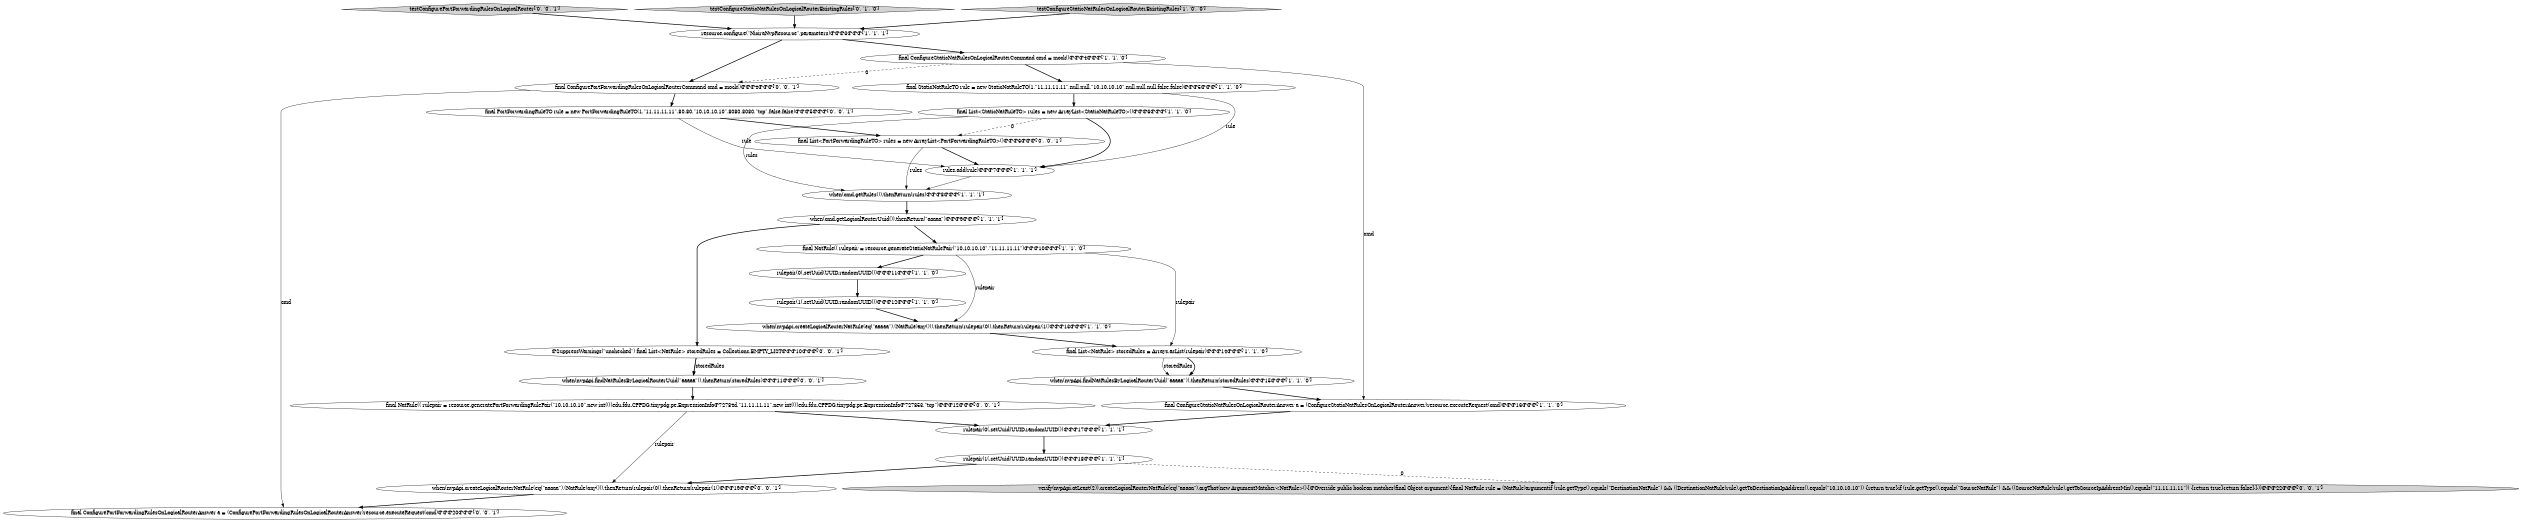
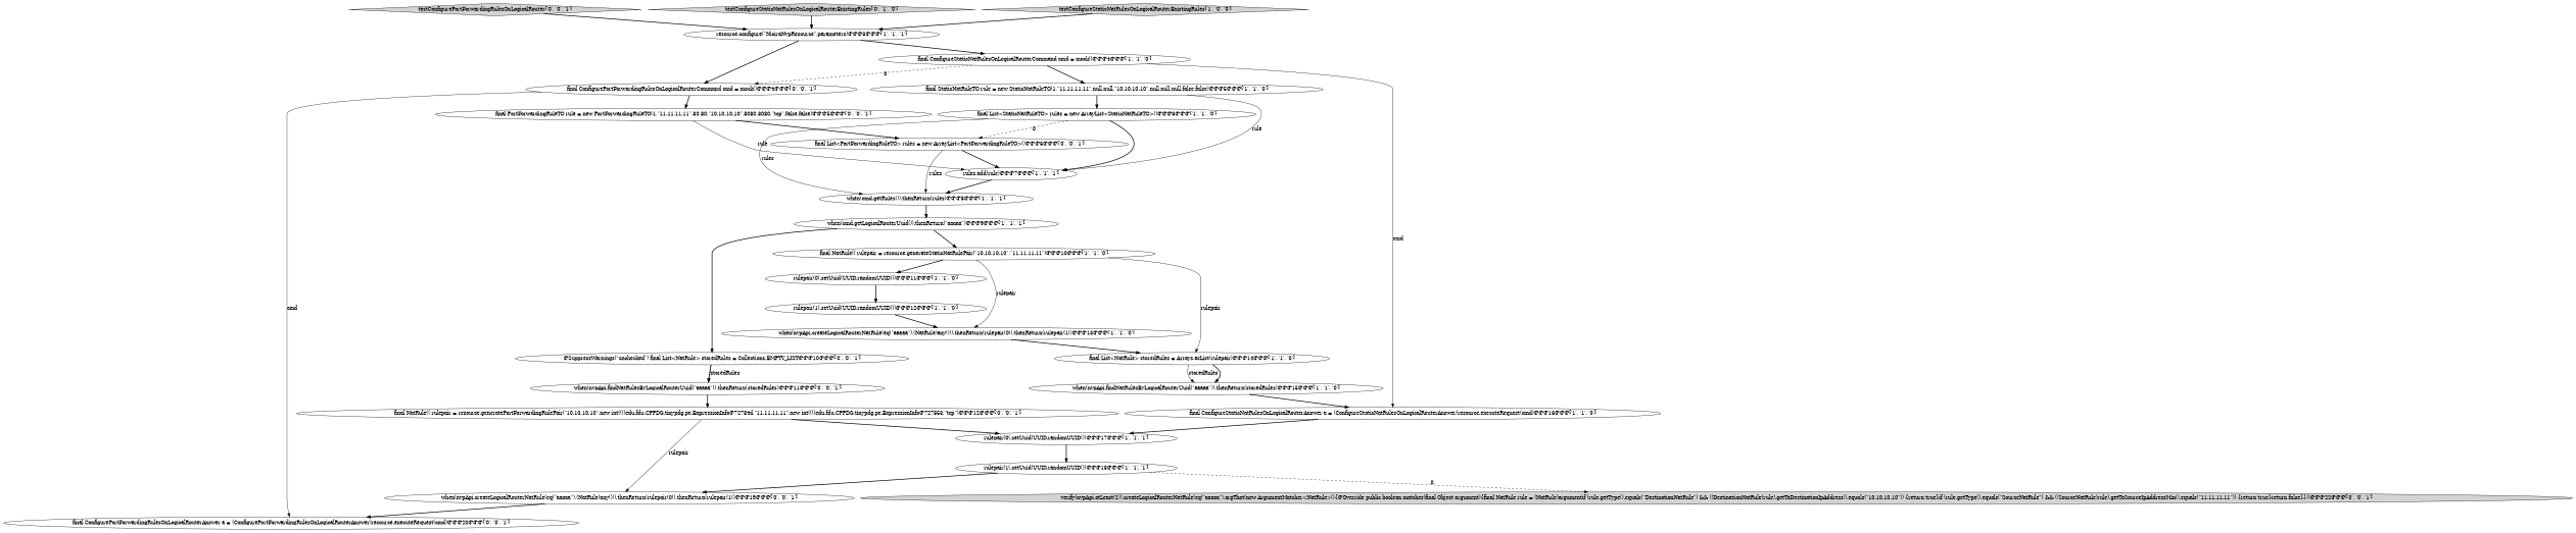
  digraph {
    node [fillcolor=white shape=ellipse style=filled]
    edge [style=bold]
    n1 [label="when(nvpApi.findNatRulesByLogicalRouterUuid(\"aaaaa\")).thenReturn(storedRules)@@@15@@@['1', '1', '0']"]
    n2 [label="final ConfigureStaticNatRulesOnLogicalRouterAnswer a = (ConfigureStaticNatRulesOnLogicalRouterAnswer)resource.executeRequest(cmd)@@@16@@@['1', '1', '0']"]
    n3 [label="rulepair(0(.setUuid(UUID.randomUUID())@@@17@@@['1', '1', '1']"]
    n4 [label="resource.configure(\"NiciraNvpResource\",parameters)@@@3@@@['1', '1', '1']"]
    n5 [label="final ConfigurePortForwardingRulesOnLogicalRouterCommand cmd = mock()@@@4@@@['0', '0', '1']"]
    n6 [label="final ConfigureStaticNatRulesOnLogicalRouterCommand cmd = mock()@@@4@@@['1', '1', '0']"]
    n7 [label="final ConfigurePortForwardingRulesOnLogicalRouterAnswer a = (ConfigurePortForwardingRulesOnLogicalRouterAnswer)resource.executeRequest(cmd)@@@20@@@['0', '0', '1']"]
    n8 [label="final PortForwardingRuleTO rule = new PortForwardingRuleTO(1,\"11.11.11.11\",80,80,\"10.10.10.10\",8080,8080,\"tcp\",false,false)@@@5@@@['0', '0', '1']"]
    n9 [label="final StaticNatRuleTO rule = new StaticNatRuleTO(1,\"11.11.11.11\",null,null,\"10.10.10.10\",null,null,null,false,false)@@@5@@@['1', '1', '0']"]
    n10 [label="rules.add(rule)@@@7@@@['1', '1', '1']"]
    n11 [label="when(cmd.getRules()).thenReturn(rules)@@@8@@@['1', '1', '1']"]
    n12 [label="when(cmd.getLogicalRouterUuid()).thenReturn(\"aaaaa\")@@@9@@@['1', '1', '1']"]
    n13 [label="final NatRule(( rulepair = resource.generateStaticNatRulePair(\"10.10.10.10\",\"11.11.11.11\")@@@10@@@['1', '1', '0']"]
    n14 [label="@SuppressWarnings(\"unchecked\") final List<NatRule> storedRules = Collections.EMPTY_LIST@@@10@@@['0', '0', '1']"]
    n15 [fillcolor=lightgray label="testConfigurePortForwardingRulesOnLogicalRouter['0', '0', '1']" shape=diamond]
    n16 [fillcolor=lightgray label="testConfigureStaticNatRulesOnLogicalRouterExistingRules['0', '1', '0']" shape=diamond]
    n17 [label="when(nvpApi.createLogicalRouterNatRule(eq(\"aaaaa\"),(NatRule)any())).thenReturn(rulepair(0().thenReturn(rulepair(1()@@@19@@@['0', '0', '1']"]
    n18 [label="rulepair(0(.setUuid(UUID.randomUUID())@@@11@@@['1', '1', '0']"]
    n19 [label="rulepair(1(.setUuid(UUID.randomUUID())@@@12@@@['1', '1', '0']"]
    n20 [label="when(nvpApi.createLogicalRouterNatRule(eq(\"aaaaa\"),(NatRule)any())).thenReturn(rulepair(0().thenReturn(rulepair(1()@@@13@@@['1', '1', '0']"]
    n21 [fillcolor=lightgray label="verify(nvpApi,atLeast(2)).createLogicalRouterNatRule(eq(\"aaaaa\"),argThat(new ArgumentMatcher<NatRule>(){@Override public boolean matches(final Object argument){final NatRule rule = (NatRule)argumentif (rule.getType().equals(\"DestinationNatRule\") && ((DestinationNatRule)rule).getToDestinationIpAddress().equals(\"10.10.10.10\")) {return true}if (rule.getType().equals(\"SourceNatRule\") && ((SourceNatRule)rule).getToSourceIpAddressMin().equals(\"11.11.11.11\")) {return true}return false}}))@@@22@@@['0', '0', '1']"]
    n22 [fillcolor=lightgray label="testConfigureStaticNatRulesOnLogicalRouterExistingRules['1', '0', '0']" shape=diamond]
    n23 [label="rulepair(1(.setUuid(UUID.randomUUID())@@@18@@@['1', '1', '1']"]
    n24 [label="final List<NatRule> storedRules = Arrays.asList(rulepair)@@@14@@@['1', '1', '0']"]
    n25 [label="final List<StaticNatRuleTO> rules = new ArrayList<StaticNatRuleTO>()@@@6@@@['1', '1', '0']"]
    n26 [label="final List<PortForwardingRuleTO> rules = new ArrayList<PortForwardingRuleTO>()@@@6@@@['0', '0', '1']"]
    n27 [label="when(nvpApi.findNatRulesByLogicalRouterUuid(\"aaaaa\")).thenReturn(storedRules)@@@11@@@['0', '0', '1']"]
    n28 [label="final NatRule(( rulepair = resource.generatePortForwardingRulePair(\"10.10.10.10\",new int((((edu.fdu.CPPDG.tinypdg.pe.ExpressionInfo@72784d,\"11.11.11.11\",new int((((edu.fdu.CPPDG.tinypdg.pe.ExpressionInfo@727853,\"tcp\")@@@12@@@['0', '0', '1']"]
    n1 -> n2
    n2 -> n3
    n3 -> n23
    n4 -> n5
    n4 -> n6
    n5 -> n7 [label=cmd style=solid]
    n5 -> n8
    n6 -> n2 [label=cmd style=solid]
    n6 -> n5 [label=0 style=dashed]
    n6 -> n9
    n8 -> n10 [label=rule style=solid]
    n8 -> n26
    n9 -> n10 [label=rule style=solid]
    n9 -> n25
-   n10 -> n11 [style=solid]
+   n10 -> n11
    n11 -> n12
    n12 -> n13
    n12 -> n14
    n13 -> n18
    n13 -> n20 [label=rulepair style=solid]
    n13 -> n24 [label=rulepair style=solid]
    n14 -> n27
    n14 -> n27 [label=storedRules style=solid]
    n15 -> n4
    n16 -> n4
    n17 -> n7
    n18 -> n19
    n19 -> n20
    n20 -> n24
    n22 -> n4
    n23 -> n17
    n23 -> n21 [label=0 style=dashed]
    n24 -> n1
    n24 -> n1 [label=storedRules style=solid]
    n25 -> n10
    n25 -> n11 [label=rules style=solid]
    n25 -> n26 [label=0 style=dashed]
    n26 -> n10
    n26 -> n11 [label=rules style=solid]
    n27 -> n28
    n28 -> n3
    n28 -> n17 [label=rulepair style=solid]
  }
